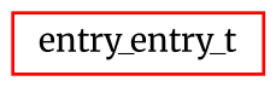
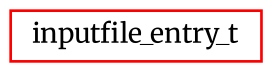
  digraph {
    rankdir=LR
    fontname=Merriweather
-   n1 [color=red fillcolor=white fontname=Merriweather fontsize=10 height=0.2 label=entry_entry_t shape=box style=filled width=0.4]
+   n1 [color=red fillcolor=white fontname=Merriweather fontsize=10 height=0.2 label=inputfile_entry_t shape=box style=filled width=0.4]
  }
